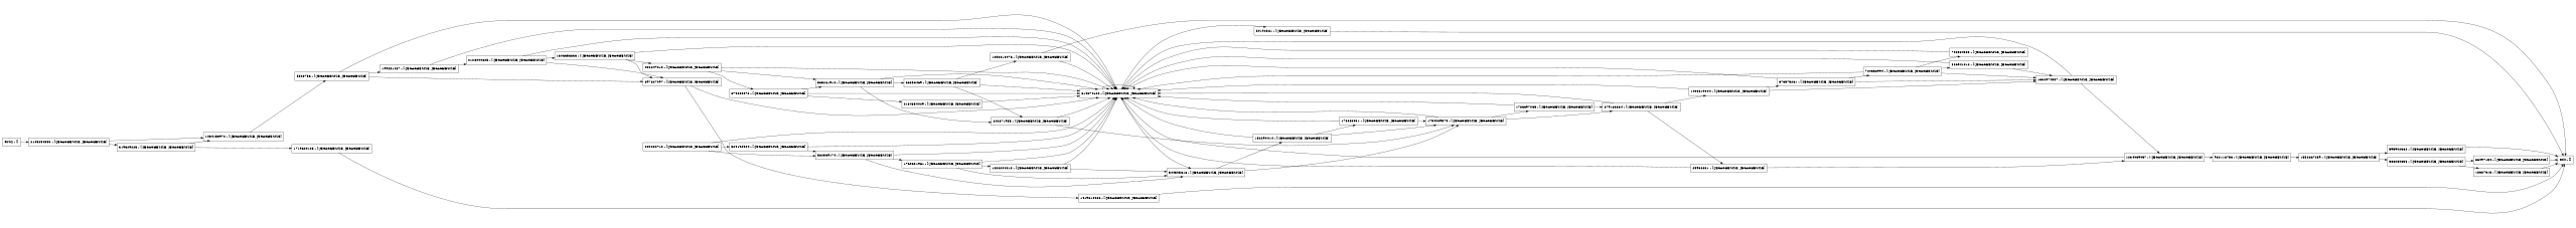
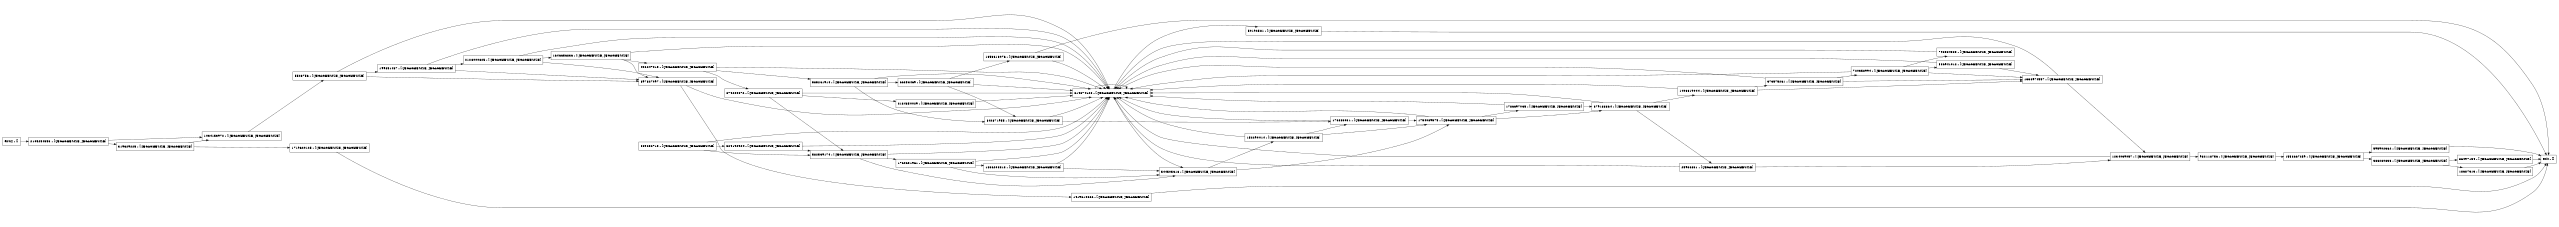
  digraph {
    rankdir=LR
    node [shape=record]
    n1 [label="406247015 - [!JECACHESIZE, JECACHESIZE]"]
    n2 [label="814874128 - [!JECACHESIZE, JECACHESIZE]"]
    n3 [label="874200872 - [!JECACHESIZE, JECACHESIZE]"]
    n4 [label="585261914 - [!JECACHESIZE, JECACHESIZE]"]
    n5 [label="544505318 - [!JECACHESIZE, JECACHESIZE]"]
    n6 [label="50192581 - [!JECACHESIZE, JECACHESIZE]"]
    n7 [label="2134850029 - [!JECACHESIZE, JECACHESIZE]"]
    n8 [label="66353469 - [!JECACHESIZE, JECACHESIZE]"]
    n9 [label="842871955 - [!JECACHESIZE, JECACHESIZE]"]
    n10 [label="152290014 - [!JECACHESIZE, JECACHESIZE]"]
    n11 [label="176883031 - [!JECACHESIZE, JECACHESIZE]"]
    n12 [label="1754089575 - [!JECACHESIZE, JECACHESIZE]"]
    n13 [label="1786697035 - [!JECACHESIZE, JECACHESIZE]"]
    n14 [label="379188864 - [!JECACHESIZE, JECACHESIZE]"]
    n15 [label="1034153972 - [!JECACHESIZE, JECACHESIZE]"]
    n16 [label="5523756 - [!JECACHESIZE, JECACHESIZE]"]
    n17 [label="199851487 - [!JECACHESIZE, JECACHESIZE]"]
    n18 [label="697827097 - [!JECACHESIZE, JECACHESIZE]"]
    n19 [label="exit - []"]
    n20 [label="1336974557 - [!JECACHESIZE, JECACHESIZE]"]
    n21 [label="1234039057 - [!JECACHESIZE, JECACHESIZE]"]
    n22 [label="982118756 - [!JECACHESIZE, JECACHESIZE]"]
    n23 [label="1836203313 - [!JECACHESIZE, JECACHESIZE]"]
    n24 [label="1419610666 - [!JECACHESIZE, JECACHESIZE]"]
    n25 [label="2105254353 - [!JECACHESIZE, JECACHESIZE]"]
    n26 [label="319329225 - [!JECACHESIZE, JECACHESIZE]"]
    n27 [label="1719620125 - [!JECACHESIZE, JECACHESIZE]"]
    n28 [label="1853613076 - [!JECACHESIZE, JECACHESIZE]"]
    n29 [label="869232713 - [!JECACHESIZE, JECACHESIZE]"]
    n30 [label="324192924 - [!JECACHESIZE, JECACHESIZE]"]
    n31 [label="582539174 - [!JECACHESIZE, JECACHESIZE]"]
    n32 [label="1760631961 - [!JECACHESIZE, JECACHESIZE]"]
    n33 [label="1553667259 - [!JECACHESIZE, JECACHESIZE]"]
    n34 [label="595902362 - [!JECACHESIZE, JECACHESIZE]"]
    n35 [label="386280833 - [!JECACHESIZE, JECACHESIZE]"]
    n36 [label="720358994 - [!JECACHESIZE, JECACHESIZE]"]
    n37 [label="798584383 - [!JECACHESIZE, JECACHESIZE]"]
    n38 [label="536941012 - [!JECACHESIZE, JECACHESIZE]"]
    n39 [label="1408819044 - [!JECACHESIZE, JECACHESIZE]"]
    n40 [label="25936831 - [!JECACHESIZE, JECACHESIZE]"]
    n41 [label="373575261 - [!JECACHESIZE, JECACHESIZE]"]
    n42 [label="2128000825 - [!JECACHESIZE, JECACHESIZE]"]
    n43 [label="1646656836 - [!JECACHESIZE, JECACHESIZE]"]
    n44 [label="18687313 - [!JECACHESIZE, JECACHESIZE]"]
    n45 [label="86497154 - [!JECACHESIZE, JECACHESIZE]"]
    n46 [label="entry - []"]
    n1 -> n2
    n1 -> n3
    n1 -> n4
    n2 -> n2
    n2 -> n5
    n2 -> n6
    n3 -> n2
-   n3 -> n4
+   n3 -> n31
    n3 -> n7
    n4 -> n2
    n4 -> n8
    n4 -> n9
    n5 -> n10
    n5 -> n12
    n6 -> n19
    n7 -> n2
    n8 -> n2
    n8 -> n9
    n8 -> n28
    n9 -> n2
-   n9 -> n12
+   n9 -> n11
    n10 -> n2
    n10 -> n11
    n10 -> n12
    n11 -> n2
    n11 -> n12
    n12 -> n2
    n12 -> n13
    n12 -> n14
    n13 -> n2
    n13 -> n14
    n14 -> n2
    n14 -> n39
    n14 -> n40
    n15 -> n16
    n16 -> n2
    n16 -> n17
    n16 -> n18
    n17 -> n2
+   n17 -> n18
    n17 -> n42
    n18 -> n2
    n18 -> n24
    n20 -> n2
    n20 -> n21
    n21 -> n2
    n21 -> n22
    n22 -> n33
    n23 -> n2
    n23 -> n5
    n24 -> n19
    n25 -> n15
    n25 -> n26
    n26 -> n15
    n26 -> n27
    n27 -> n19
    n28 -> n2
    n28 -> n19
    n29 -> n2
    n29 -> n30
    n29 -> n31
    n30 -> n2
    n30 -> n31
    n31 -> n2
    n31 -> n5
    n31 -> n32
    n32 -> n2
    n32 -> n5
    n32 -> n23
    n33 -> n34
    n33 -> n35
    n34 -> n19
    n35 -> n44
    n35 -> n45
    n36 -> n2
    n36 -> n20
    n36 -> n37
    n36 -> n38
    n37 -> n2
    n38 -> n2
    n38 -> n20
    n39 -> n2
    n39 -> n20
    n39 -> n41
    n40 -> n2
    n40 -> n21
    n41 -> n2
    n41 -> n20
    n41 -> n36
    n42 -> n2
    n42 -> n18
    n42 -> n43
    n43 -> n1
    n43 -> n2
    n43 -> n18
    n44 -> n19
    n45 -> n19
    n46 -> n25
  }
